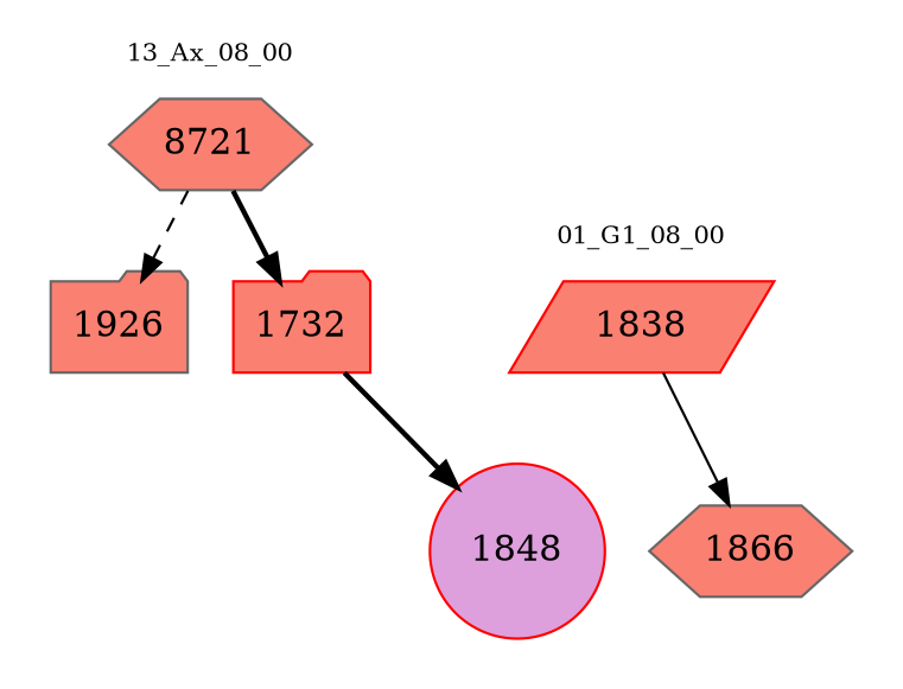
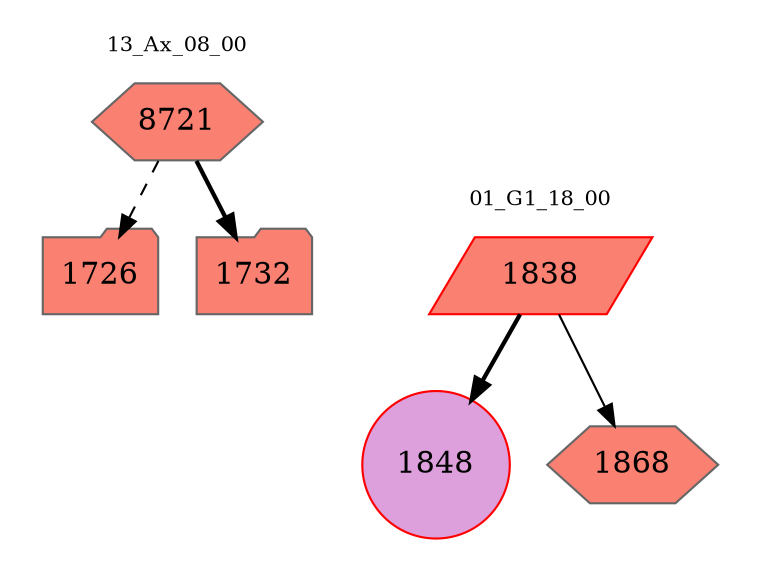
  digraph {
    node [color=gray40 fillcolor=salmon shape=hexagon style=filled]
    edge [color=black style=bold]
    n1 [label=8721]
-   n2 [label=1926 shape=folder]
-   n3 [color=red label=1732 shape=folder]
+   n2 [label=1726 shape=folder]
+   n3 [label=1732 shape=folder]
    n4 [color=red label=1838 shape=parallelogram]
    n5 [color=red fillcolor=plum label=1848 shape=circle]
-   n6 [label=1866]
+   n6 [label=1868]
    subgraph cluster_1 {
      color=white
      fontsize=10
      label="13_Ax_08_00"
      n1
      n2
      n3
    }
    subgraph cluster_2 {
      color=white
      fontsize=10
-     label="01_G1_08_00"
+     label="01_G1_18_00"
      n4
      n5
      n6
    }
    n1 -> n2 [style=dashed]
    n1 -> n3
-   n3 -> n5
+   n4 -> n5
    n4 -> n6 [style=solid]
  }
